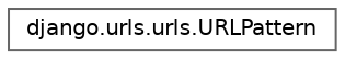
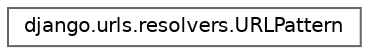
  digraph {
    rankdir=LR
-   n1 [color=grey40 fillcolor=white fontname=Helvetica fontsize=10 height=0.2 label="django.urls.urls.URLPattern" shape=box style=filled width=0.4]
+   n1 [color=grey40 fillcolor=white fontname=Helvetica fontsize=10 height=0.2 label="django.urls.resolvers.URLPattern" shape=box style=filled width=0.4]
  }
